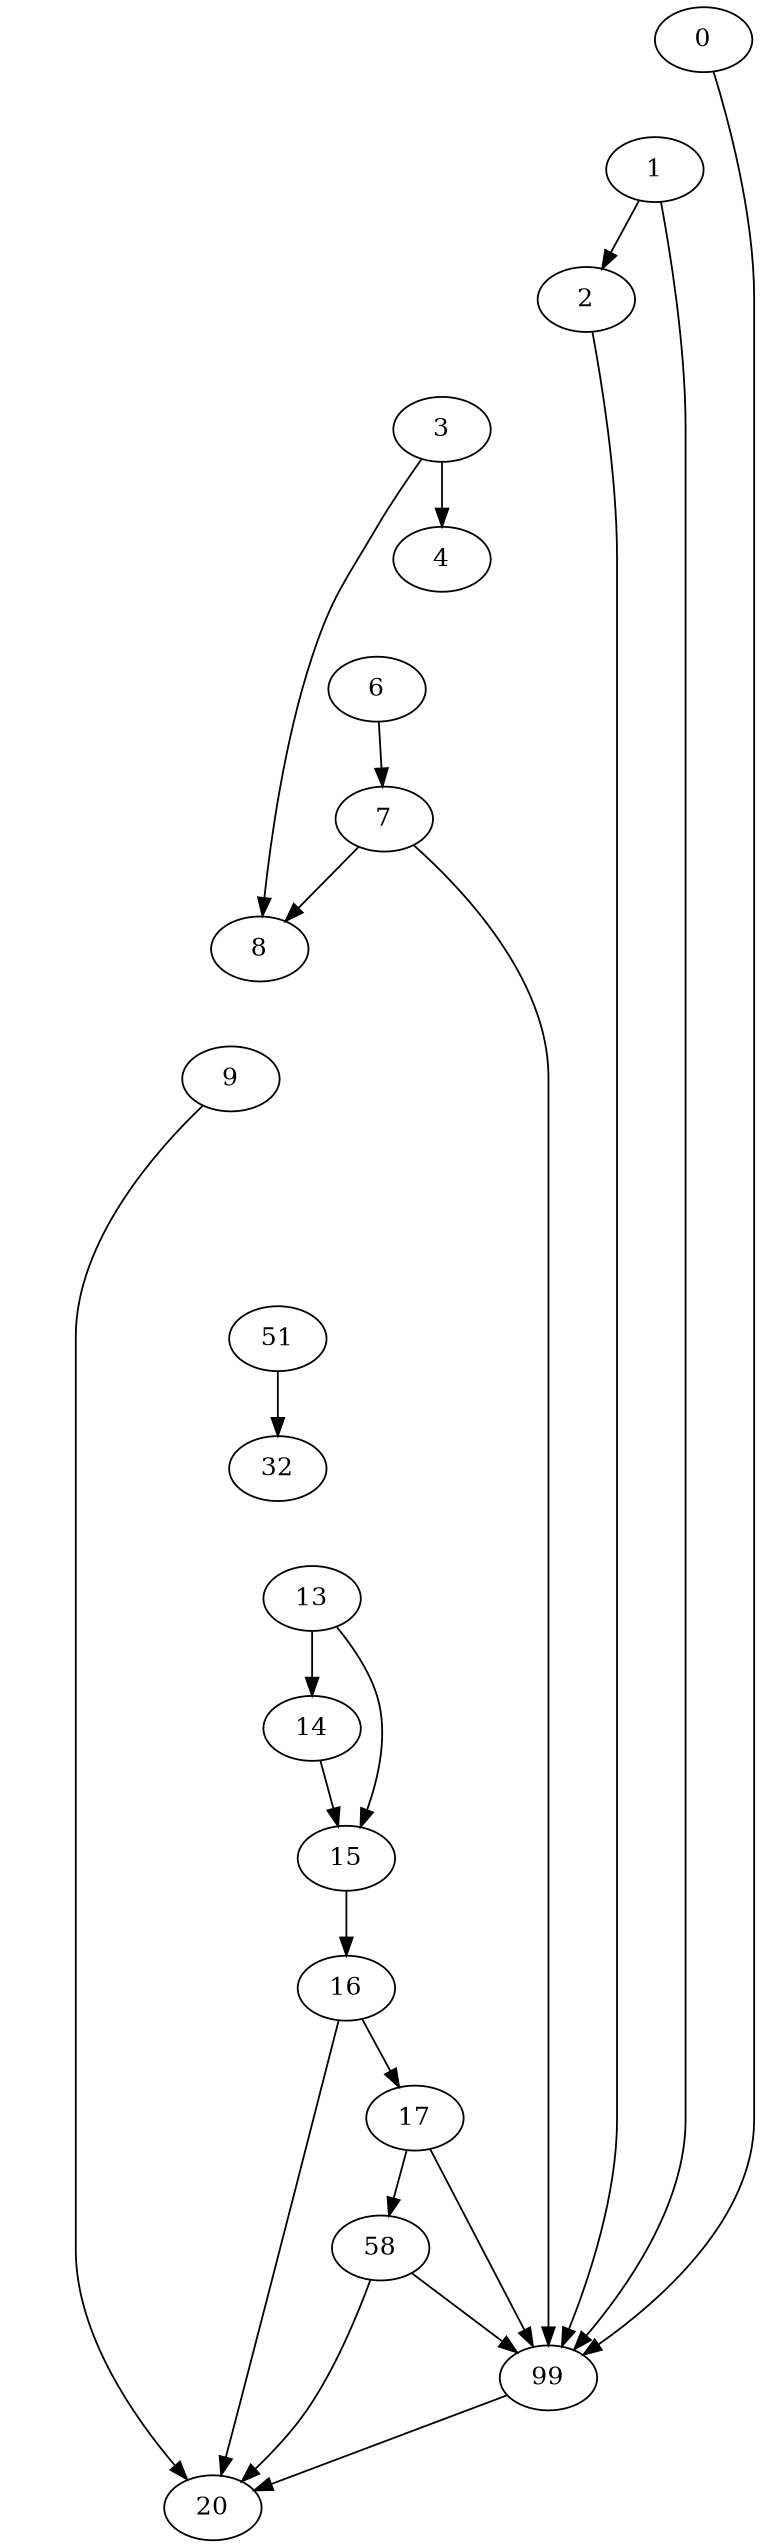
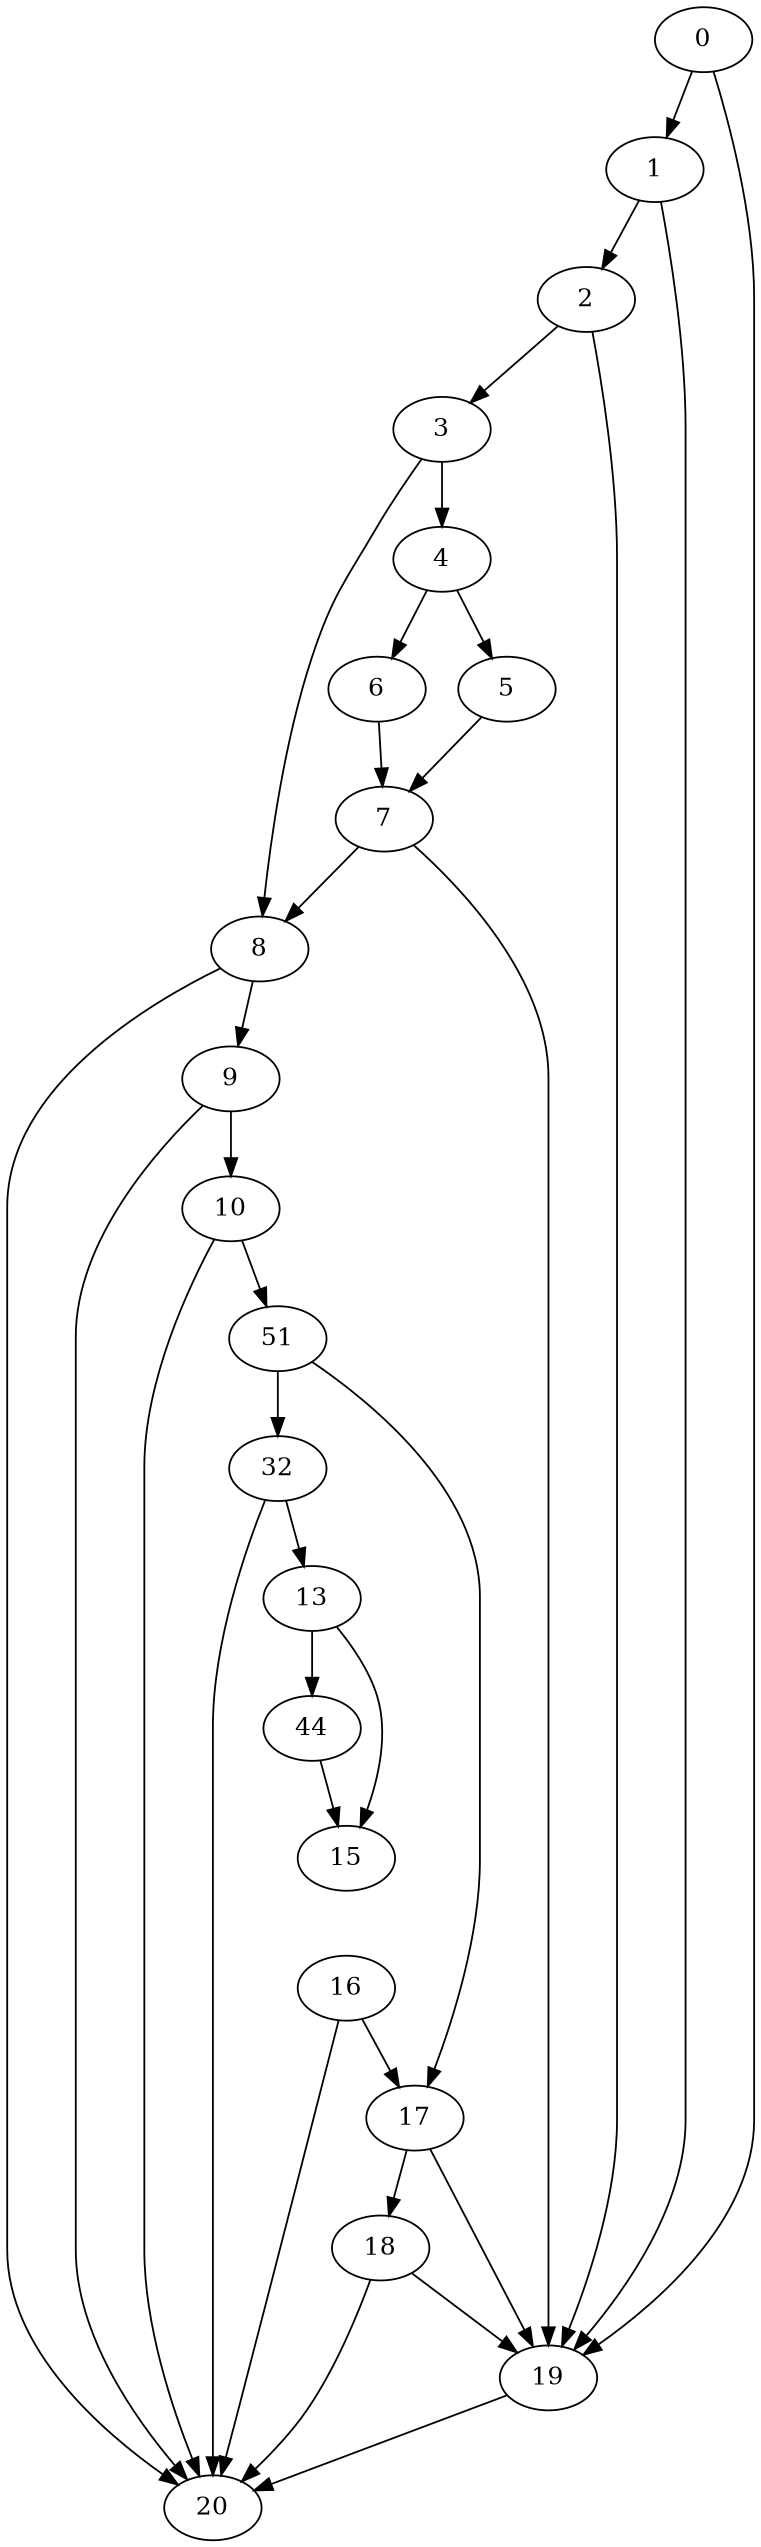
  digraph {
    0
    1
-   19 [label=99]
+   19
    2
    20
    3
    4
    8
+   5
    6
    9
    7
+   10
    n14 [label=51]
    n15 [label=32]
    17
    13
-   18 [label=58]
-   14
+   18
+   14 [label=44]
    15
    16
+   0 -> 1
    0 -> 19
    1 -> 19
    1 -> 2
    19 -> 20
    2 -> 19
+   2 -> 3
    3 -> 4
    3 -> 8
+   4 -> 5
+   4 -> 6
+   8 -> 20
+   8 -> 9
+   5 -> 7
    6 -> 7
    9 -> 20
+   9 -> 10
    7 -> 19
    7 -> 8
+   10 -> 20
+   10 -> n14
    n14 -> n15
+   n14 -> 17
+   n15 -> 20
+   n15 -> 13
    17 -> 19
    17 -> 18
    13 -> 14
    13 -> 15
    18 -> 19
    18 -> 20
    14 -> 15
-   15 -> 16
    16 -> 20
    16 -> 17
  }
